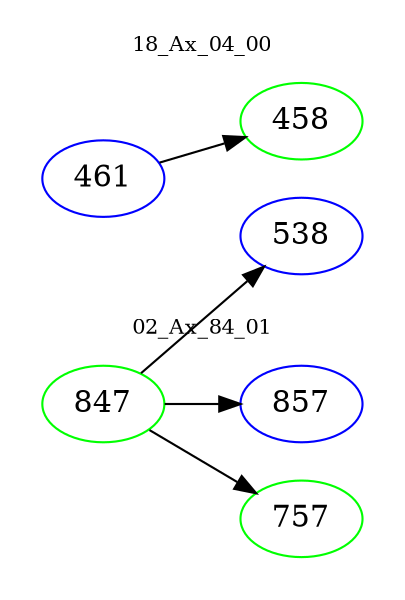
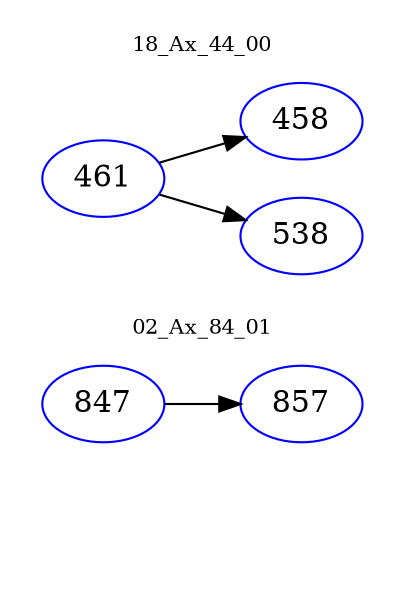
  digraph {
    rankdir=LR
    node [color=blue]
    edge [color=black]
    n1 [label=461]
-   n2 [color=green label=458]
+   n2 [label=458]
    n3 [label=538]
-   n4 [color=green label=847]
-   n5 [color=green label=757]
+   n4 [label=847]
    n6 [label=857]
    subgraph cluster_1 {
      color=white
      fontsize=10
-     label="18_Ax_04_00"
+     label="18_Ax_44_00"
      n1
      n2
      n3
    }
    subgraph cluster_2 {
      color=white
      fontsize=10
      label="02_Ax_84_01"
      n4
-     n5
      n6
    }
    n1 -> n2
-   n4 -> n3
-   n4 -> n5
+   n1 -> n3
    n4 -> n6
  }
